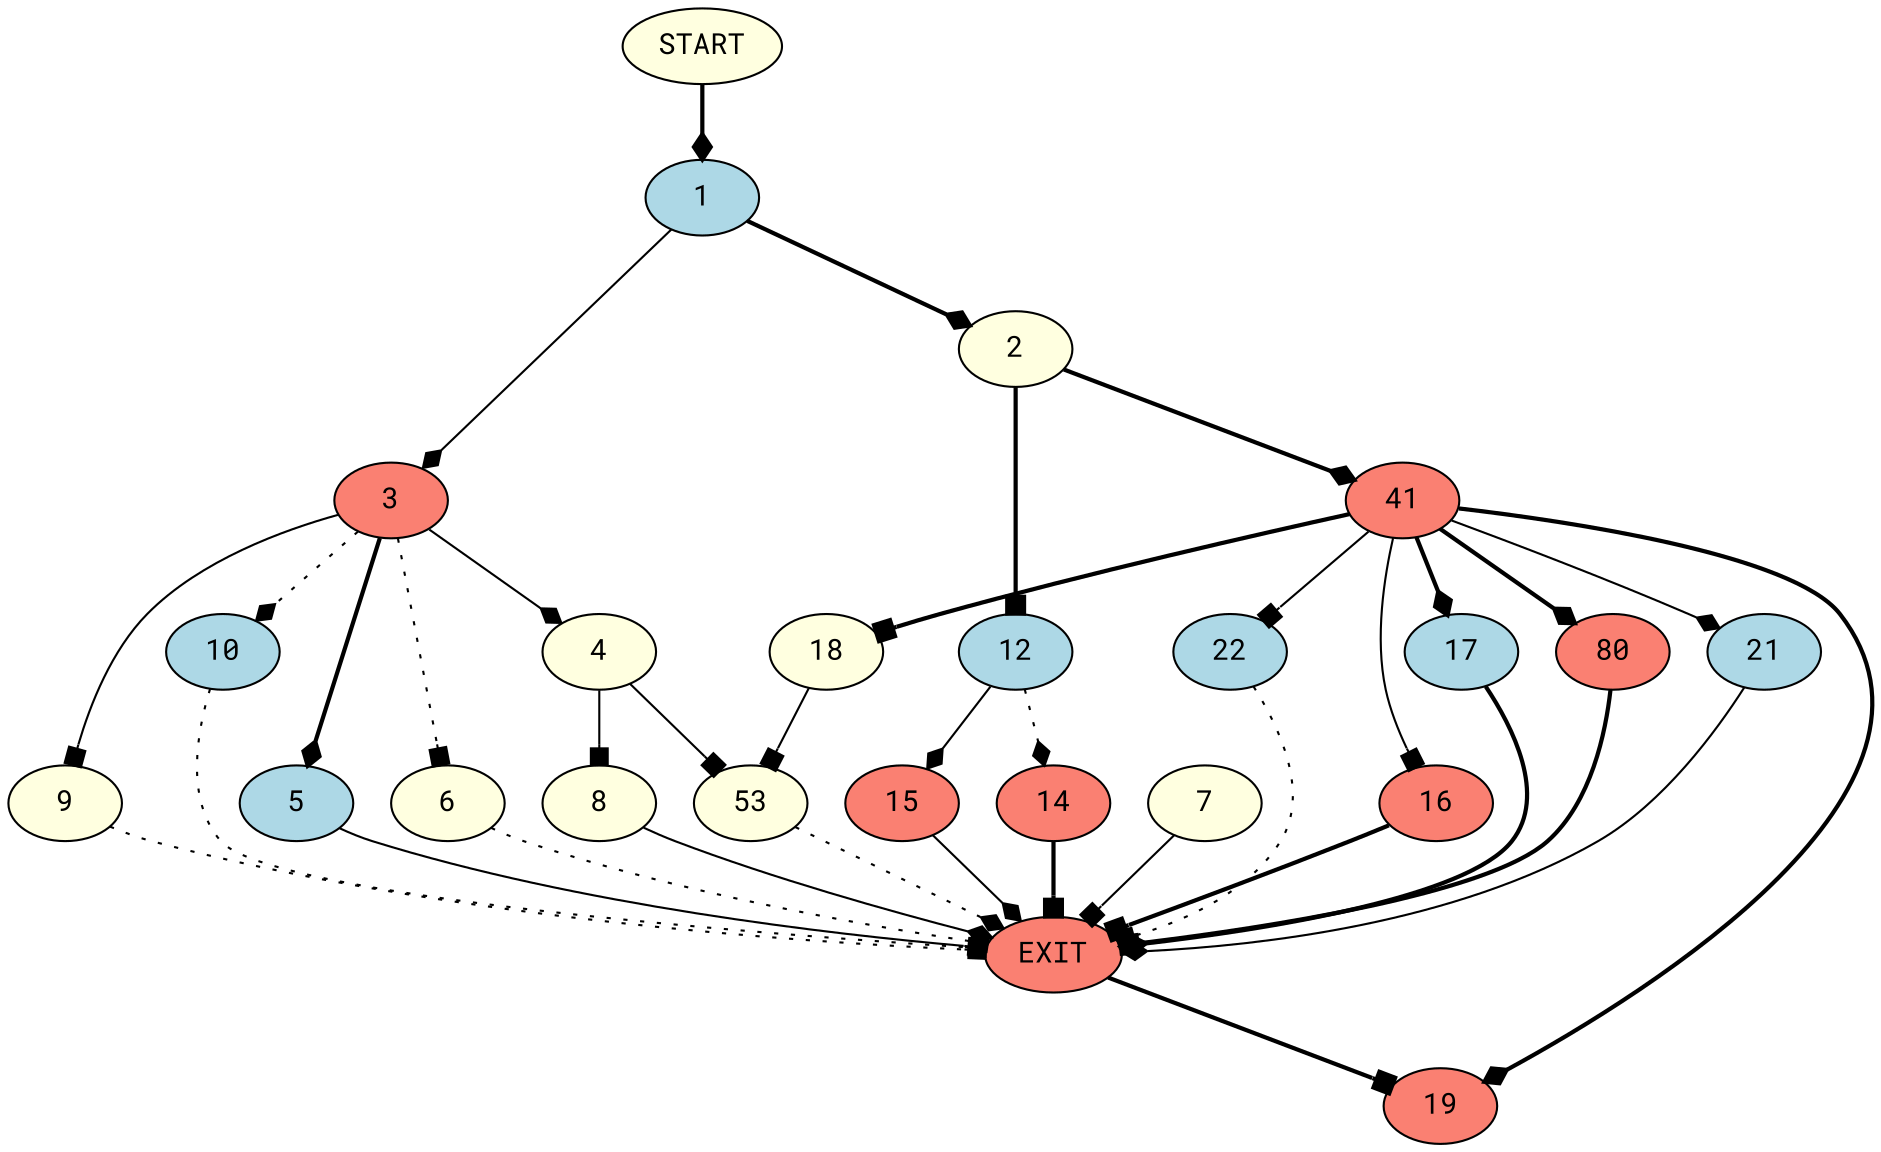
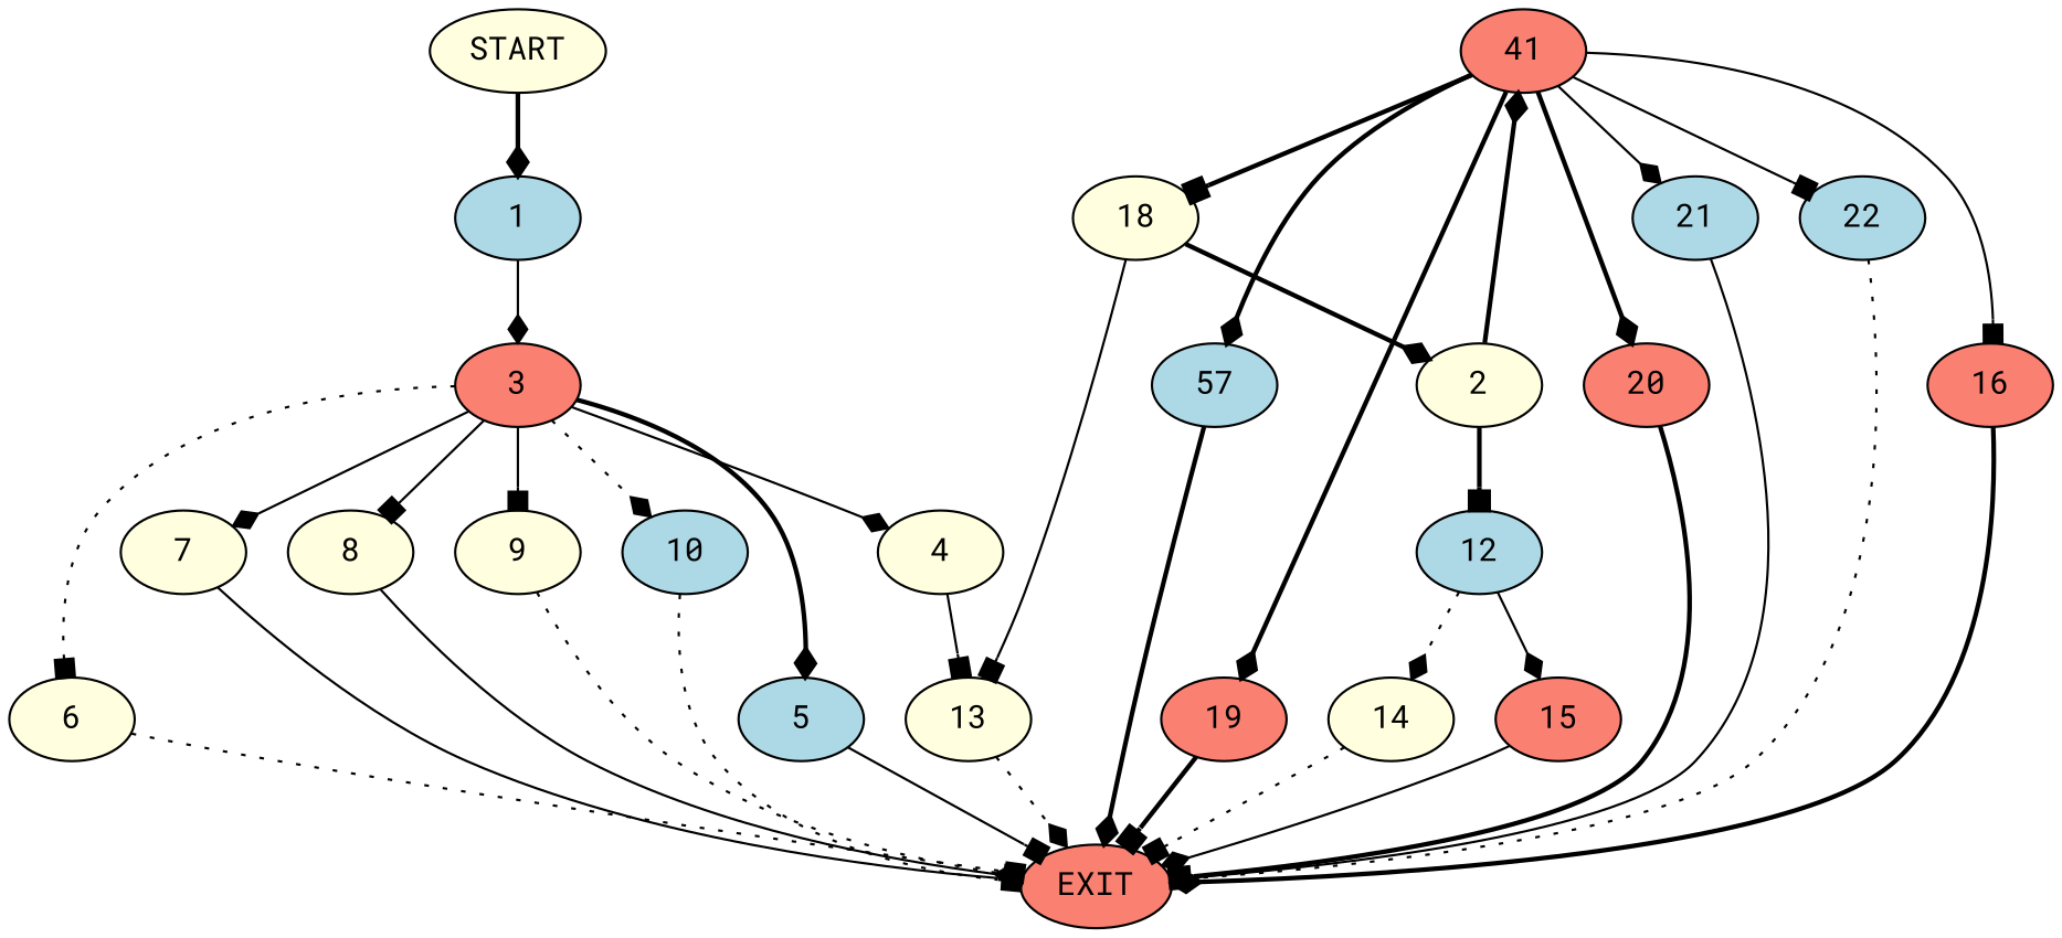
  digraph {
    fontname="Roboto Mono"
    node [fillcolor=lightyellow fontname="Roboto Mono" style=filled]
    edge [arrowhead=diamond fontname="Roboto Mono" style=solid]
    n1 [label=START]
    1 [fillcolor=lightblue]
    2
    3 [fillcolor=salmon]
    n5 [fillcolor=salmon label=EXIT]
    n6 [fillcolor=salmon label=41]
    12 [fillcolor=lightblue]
    4
    5 [fillcolor=lightblue]
    6
    7
    8
    9
    10 [fillcolor=lightblue]
    16 [fillcolor=salmon]
-   17 [fillcolor=lightblue]
+   17 [fillcolor=lightblue label=57]
    18
    19 [fillcolor=salmon]
-   20 [fillcolor=salmon label=80]
+   20 [fillcolor=salmon]
    21 [fillcolor=lightblue]
    22 [fillcolor=lightblue]
-   14 [fillcolor=salmon]
+   14
    15 [fillcolor=salmon]
-   13 [label=53]
+   13
    n1 -> 1 [style=bold]
-   1 -> 2 [style=bold]
+   18 -> 2 [style=bold]
    1 -> 3
    2 -> n6 [style=bold]
    2 -> 12 [arrowhead=box style=bold]
    3 -> 4
    3 -> 5 [style=bold]
    3 -> 6 [arrowhead=box style=dotted]
-   4 -> 8 [arrowhead=box]
+   3 -> 7
+   3 -> 8 [arrowhead=box]
    3 -> 9 [arrowhead=box]
    3 -> 10 [style=dotted]
    n6 -> 16 [arrowhead=box]
    n6 -> 17 [style=bold]
    n6 -> 18 [arrowhead=box style=bold]
    n6 -> 19 [style=bold]
    n6 -> 20 [style=bold]
    n6 -> 21
    n6 -> 22 [arrowhead=box]
    12 -> 14 [style=dotted]
    12 -> 15
    4 -> 13 [arrowhead=box]
    5 -> n5 [arrowhead=box]
    6 -> n5 [arrowhead=box style=dotted]
    7 -> n5 [arrowhead=box]
    8 -> n5
    9 -> n5 [arrowhead=box style=dotted]
    10 -> n5 [arrowhead=box style=dotted]
-   16 -> n5 [arrowhead=box style=bold]
+   16 -> n5 [style=bold]
    17 -> n5 [style=bold]
    18 -> 13 [arrowhead=box]
-   n5 -> 19 [arrowhead=box style=bold]
+   19 -> n5 [arrowhead=box style=bold]
    20 -> n5 [arrowhead=box style=bold]
-   21 -> n5
+   21 -> n5 [arrowhead=box]
    22 -> n5 [arrowhead=box style=dotted]
-   14 -> n5 [arrowhead=box style=bold]
+   14 -> n5 [arrowhead=box style=dotted]
    15 -> n5
    13 -> n5 [style=dotted]
  }
